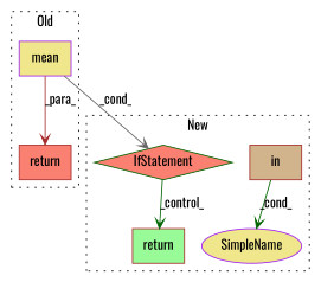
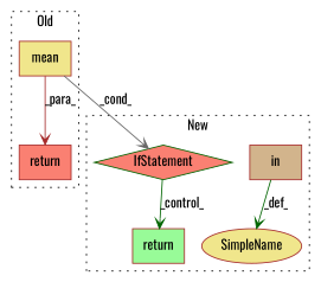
  digraph {
    fontname=Oswald
    node [a=41 color=brown fillcolor=khaki fontname=Oswald l=7 shape=box style=filled]
    edge [arrowhead=vee color=darkgreen fontname=Oswald]
-   n1 [a=32 color=purple l="5,2" label=mean s="7807,7847"]
+   n1 [a=32 l="5,2" label=mean s="7807,7847"]
    n2 [fillcolor=salmon label=return s=7760]
    n3 [a=105 fillcolor=tan l=22 label=in s=8510]
    n4 [a=25 color=darkgreen fillcolor=salmon l="8,2" label=IfStatement s="8502,8532" shape=diamond]
-   n5 [a=42 color=purple label=SimpleName shape=ellipse l=""]
+   n5 [a=42 label=SimpleName shape=ellipse l=""]
    n6 [fillcolor=palegreen label=return s=8667]
    subgraph cluster_1 {
      label=Old
      style=dotted
      n1
      n2
    }
    subgraph cluster_2 {
      label=New
      style=dotted
      n3
      n4
      n5
      n6
    }
    n1 -> n2 [color=brown label=_para_]
    n1 -> n4 [color=gray40 label=_cond_]
-   n3 -> n5 [label=_cond_]
+   n3 -> n5 [label=_def_]
    n4 -> n6 [label=_control_]
  }
